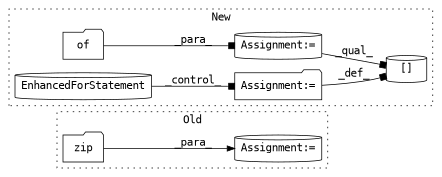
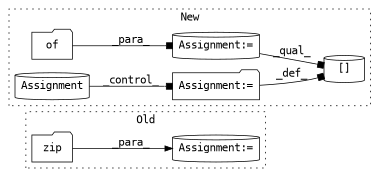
  digraph {
    fontname="DejaVu Sans Mono"
    rankdir=LR
    node [a=7 fontname="DejaVu Sans Mono" l=1 shape=cylinder]
    edge [arrowhead=box fontname="DejaVu Sans Mono"]
    n1 [a=32 l="4,1" label=zip s="2736,2766" shape=folder]
    n2 [label="Assignment:=" s=2730]
    n3 [a=32 l=4 label=of s=2839 shape=folder]
    n4 [label="Assignment:=" s=2834]
    n5 [a=2 l="9,1" label="[]" s="3158,3170"]
    n6 [label="Assignment:=" s=3171 shape=folder]
-   n7 [a=70 l="53,2" label=EnhancedForStatement s="2849,2923"]
+   n7 [a=70 l="53,2" label=Assignment s="2849,2923"]
    subgraph cluster_1 {
      label=Old
      style=dotted
      n1
      n2
    }
    subgraph cluster_2 {
      label=New
      style=dotted
      n3
      n4
      n5
      n6
      n7
    }
    n1 -> n2 [arrowhead=normal label=_para_]
    n3 -> n4 [label=_para_]
    n4 -> n5 [label=_qual_]
    n6 -> n5 [label=_def_]
    n7 -> n6 [label=_control_]
  }
